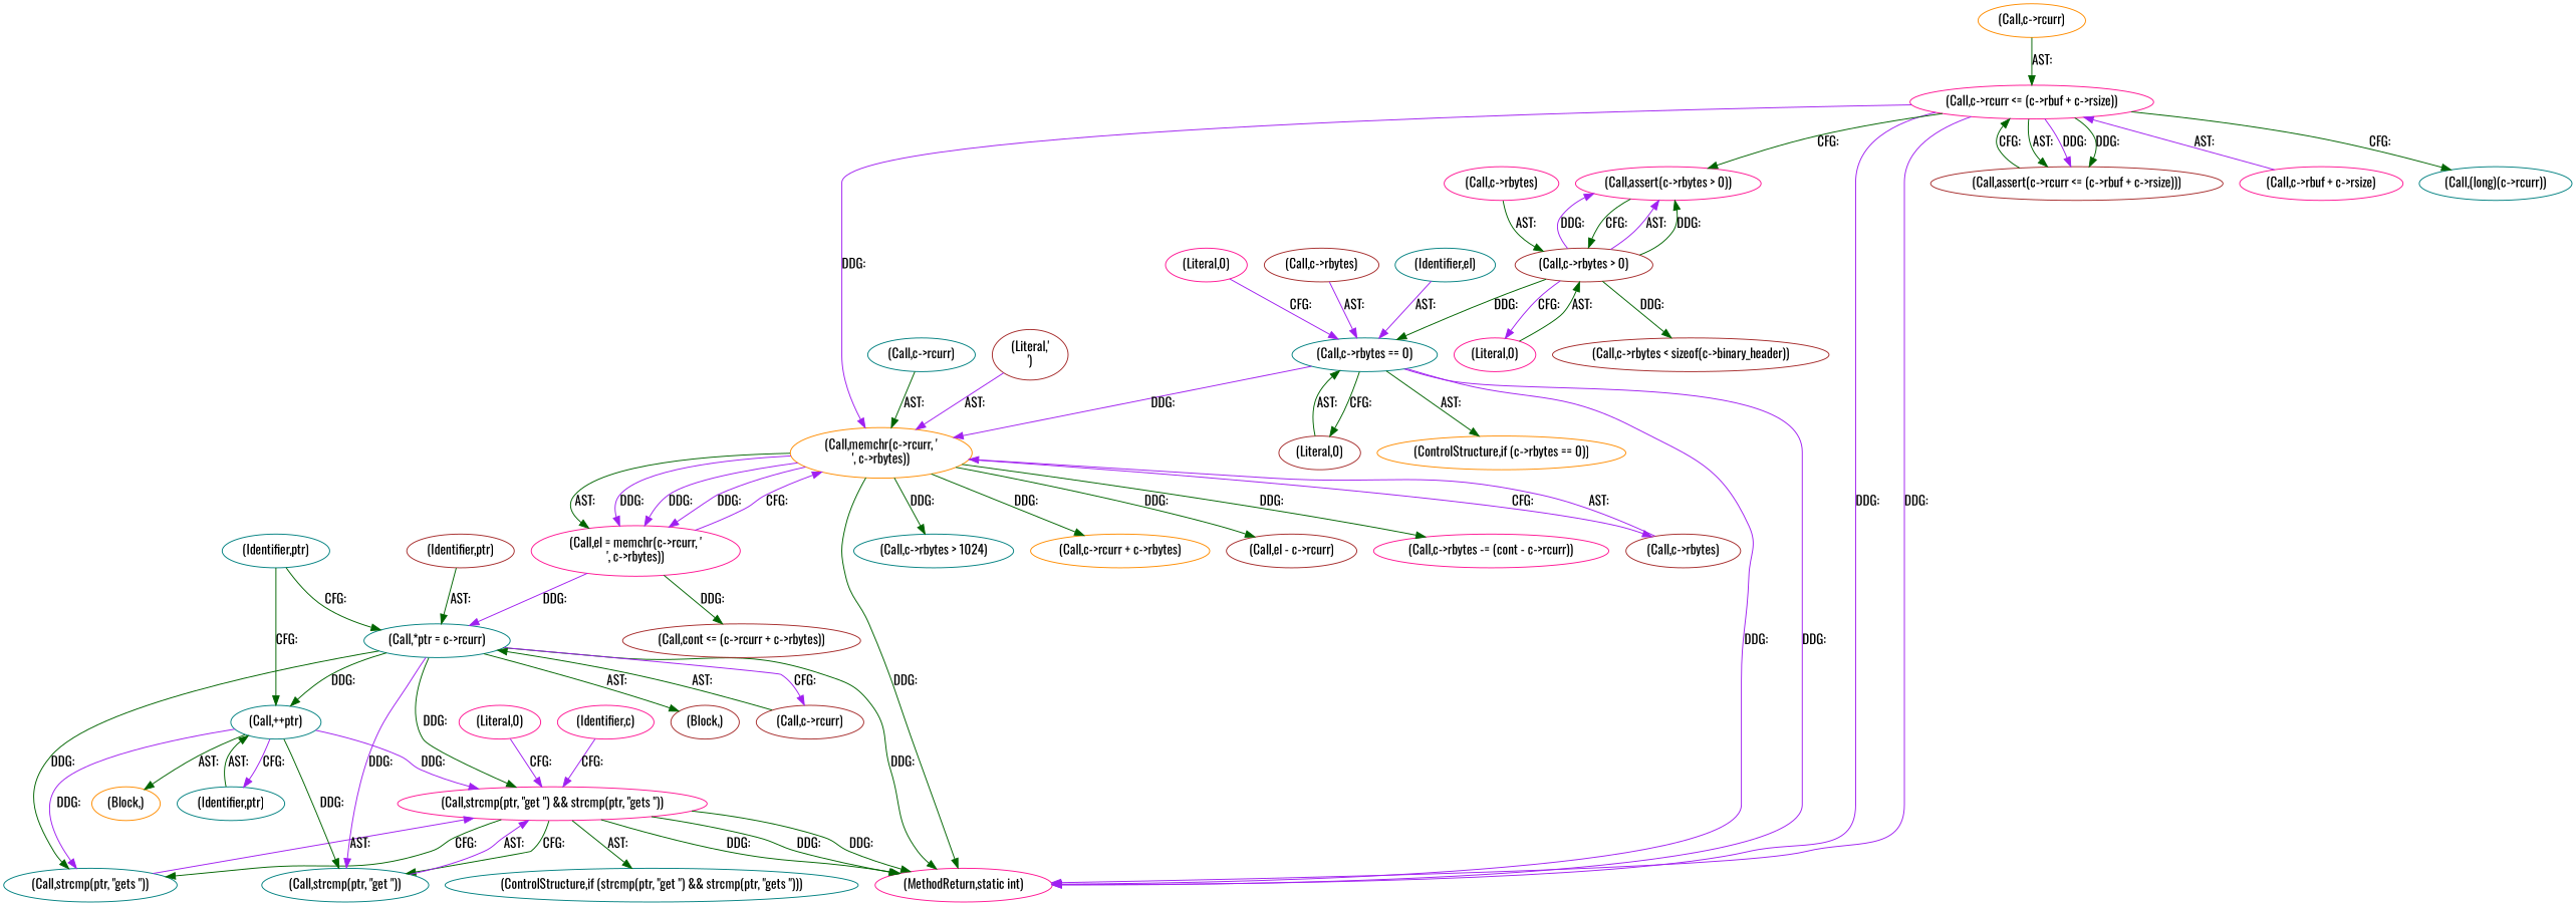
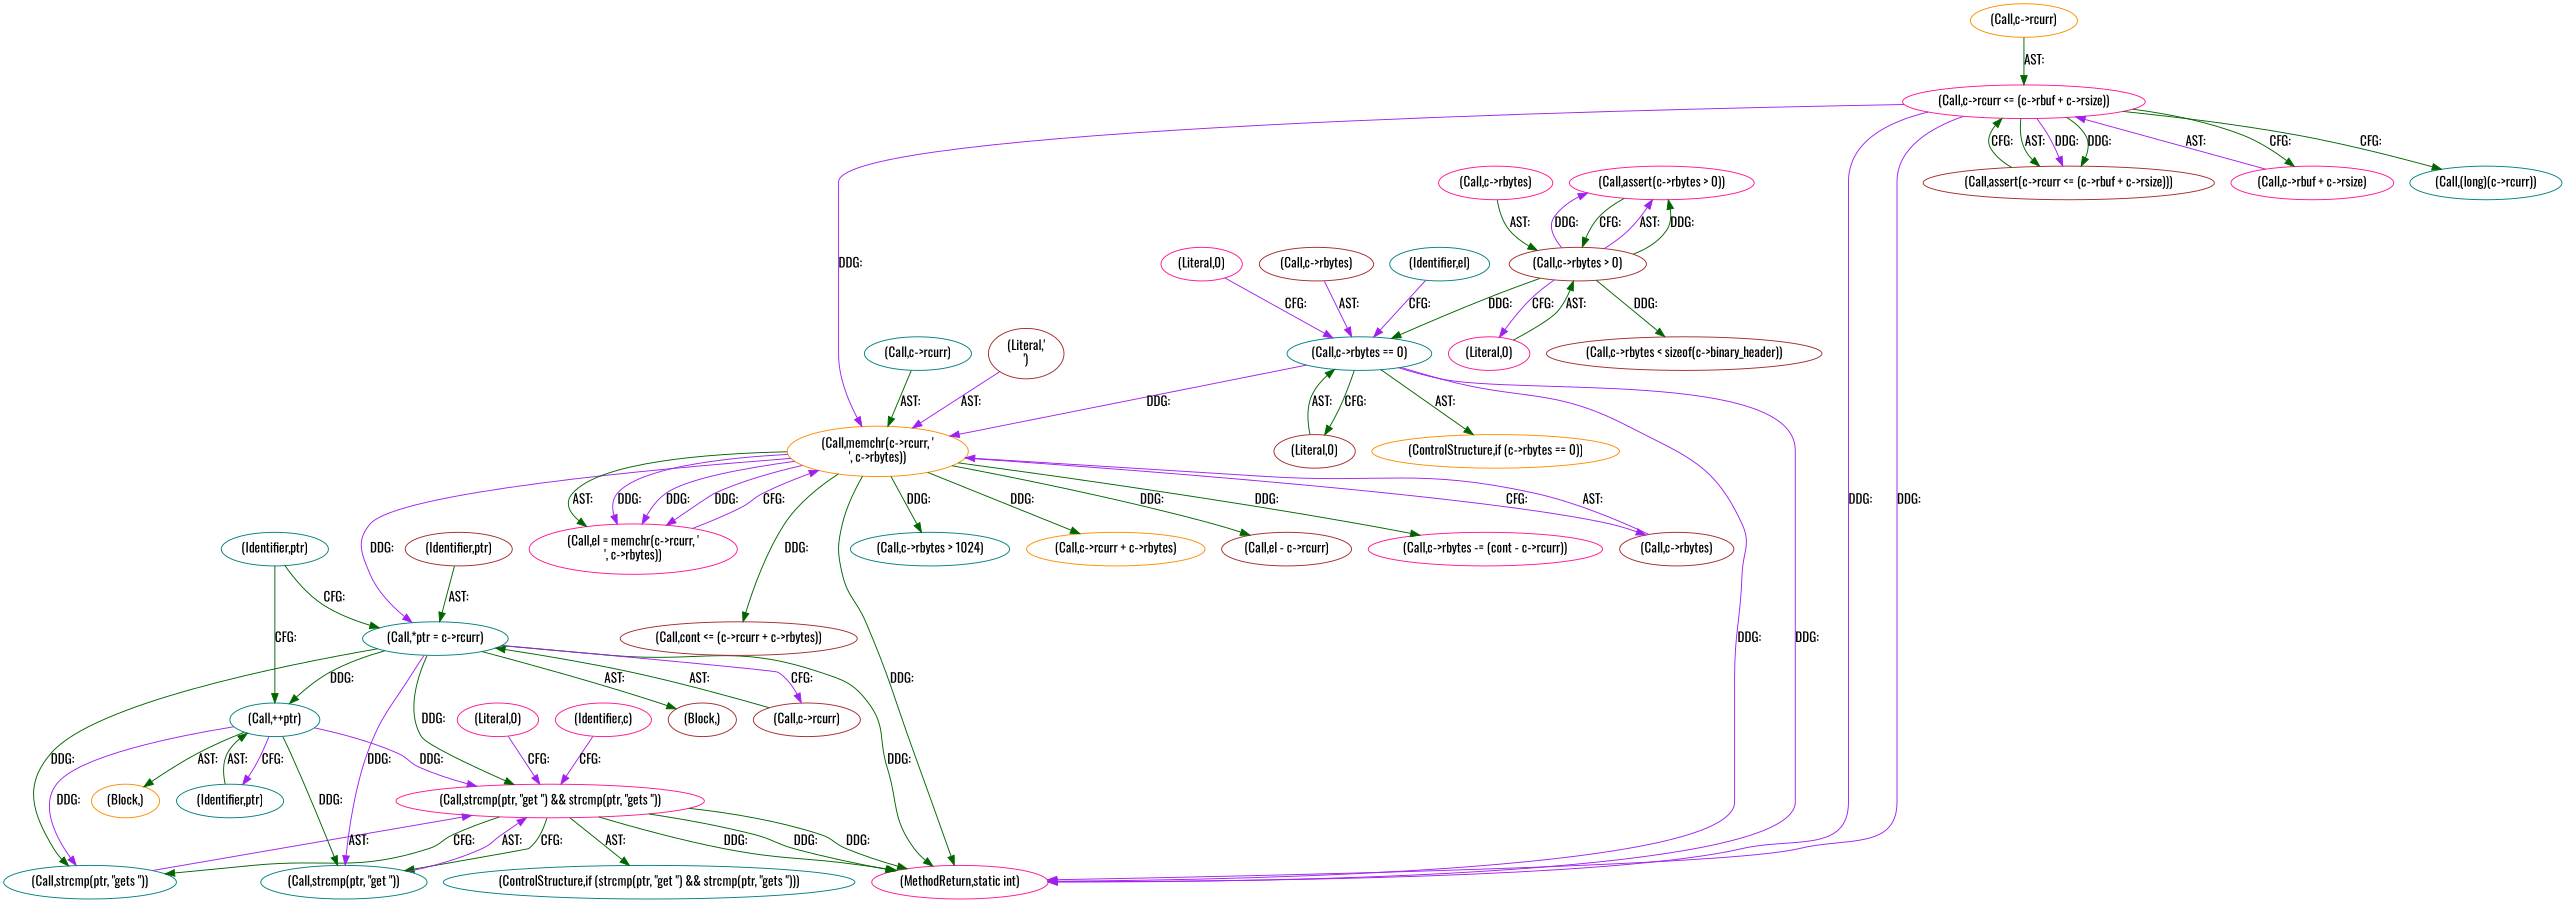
  digraph {
    fontname=Oswald
    node [color=deeppink fontname=Oswald]
    edge [color=darkgreen fontname=Oswald]
    n1 [label="(Call,strcmp(ptr, \"get \") && strcmp(ptr, \"gets \"))"]
    n2 [color=teal label="(Call,strcmp(ptr, \"get \"))"]
    n3 [label="(MethodReturn,static int)"]
    n4 [color=teal label="(Call,strcmp(ptr, \"gets \"))"]
    n5 [color=teal label="(ControlStructure,if (strcmp(ptr, \"get \") && strcmp(ptr, \"gets \")))"]
    n6 [color=teal label="(Call,++ptr)"]
    n7 [color=darkorange label="(Block,)"]
    n8 [color=teal label="(Identifier,ptr)"]
    n9 [color=teal label="(Call,*ptr = c->rcurr)"]
    n10 [color=brown label="(Block,)"]
    n11 [color=brown label="(Call,c->rcurr)"]
    n12 [color=darkorange label="(Call,memchr(c->rcurr, '\n', c->rbytes))"]
    n13 [color=brown label="(Call,cont <= (c->rcurr + c->rbytes))"]
    n14 [color=teal label="(Call,c->rbytes > 1024)"]
    n15 [label="(Call,el = memchr(c->rcurr, '\n', c->rbytes))"]
    n16 [color=darkorange label="(Call,c->rcurr + c->rbytes)"]
    n17 [color=brown label="(Call,el - c->rcurr)"]
    n18 [label="(Call,c->rbytes -= (cont - c->rcurr))"]
    n19 [color=brown label="(Call,c->rbytes)"]
    n20 [label="(Call,c->rcurr <= (c->rbuf + c->rsize))"]
    n21 [color=brown label="(Call,assert(c->rcurr <= (c->rbuf + c->rsize)))"]
    n22 [label="(Call,c->rbuf + c->rsize)"]
    n23 [color=teal label="(Call,(long)(c->rcurr))"]
    n24 [color=teal label="(Call,c->rbytes == 0)"]
    n25 [color=brown label="(Literal,0)"]
    n26 [color=darkorange label="(ControlStructure,if (c->rbytes == 0))"]
    n27 [color=brown label="(Call,c->rbytes > 0)"]
    n28 [label="(Literal,0)"]
    n29 [color=brown label="(Call,c->rbytes < sizeof(c->binary_header))"]
    n30 [label="(Call,assert(c->rbytes > 0))"]
    n31 [color=darkorange label="(Call,c->rcurr)"]
    n32 [color=brown label="(Call,c->rbytes)"]
    n33 [color=teal label="(Identifier,ptr)"]
    n34 [label="(Identifier,c)"]
    n35 [color=teal label="(Identifier,el)"]
    n36 [color=teal label="(Call,c->rcurr)"]
    n37 [label="(Call,c->rbytes)"]
    n38 [color=brown label="(Identifier,ptr)"]
    n39 [label="(Literal,0)"]
    n40 [label="(Literal,0)"]
    n41 [color=brown label="(Literal,'\n')"]
    n1 -> n2 [label="CFG: "]
    n1 -> n3 [label="DDG: "]
    n1 -> n3 [label="DDG: "]
    n1 -> n3 [label="DDG: "]
    n1 -> n4 [label="CFG: "]
    n1 -> n5 [label="AST: "]
    n2 -> n1 [color=purple label="AST: "]
    n4 -> n1 [color=purple label="AST: "]
    n6 -> n1 [color=purple label="DDG: "]
    n6 -> n2 [label="DDG: "]
    n6 -> n4 [color=purple label="DDG: "]
    n6 -> n7 [label="AST: "]
    n6 -> n8 [color=purple label="CFG: "]
    n8 -> n6 [label="AST: "]
    n9 -> n1 [label="DDG: "]
    n9 -> n2 [color=purple label="DDG: "]
    n9 -> n3 [label="DDG: "]
    n9 -> n4 [label="DDG: "]
    n9 -> n6 [label="DDG: "]
    n9 -> n10 [label="AST: "]
    n9 -> n11 [color=purple label="CFG: "]
    n11 -> n9 [label="AST: "]
    n12 -> n3 [label="DDG: "]
-   n15 -> n9 [color=purple label="DDG: "]
-   n15 -> n13 [label="DDG: "]
+   n12 -> n9 [color=purple label="DDG: "]
+   n12 -> n13 [label="DDG: "]
    n12 -> n14 [label="DDG: "]
    n12 -> n15 [label="AST: "]
    n12 -> n15 [color=purple label="DDG: "]
    n12 -> n15 [color=purple label="DDG: "]
    n12 -> n15 [color=purple label="DDG: "]
    n12 -> n16 [label="DDG: "]
    n12 -> n17 [label="DDG: "]
    n12 -> n18 [label="DDG: "]
    n12 -> n19 [color=purple label="CFG: "]
    n15 -> n12 [color=purple label="CFG: "]
    n19 -> n12 [color=purple label="AST: "]
    n20 -> n3 [color=purple label="DDG: "]
    n20 -> n3 [color=purple label="DDG: "]
    n20 -> n12 [color=purple label="DDG: "]
    n20 -> n21 [label="AST: "]
    n20 -> n21 [color=purple label="DDG: "]
    n20 -> n21 [label="DDG: "]
-   n20 -> n30 [label="CFG: "]
+   n20 -> n22 [label="CFG: "]
    n20 -> n23 [label="CFG: "]
    n21 -> n20 [label="CFG: "]
    n22 -> n20 [color=purple label="AST: "]
    n24 -> n3 [color=purple label="DDG: "]
    n24 -> n3 [color=purple label="DDG: "]
    n24 -> n12 [color=purple label="DDG: "]
    n24 -> n25 [label="CFG: "]
    n24 -> n26 [label="AST: "]
    n25 -> n24 [label="AST: "]
    n27 -> n24 [label="DDG: "]
    n27 -> n28 [color=purple label="CFG: "]
    n27 -> n29 [label="DDG: "]
    n27 -> n30 [color=purple label="AST: "]
    n27 -> n30 [label="DDG: "]
    n27 -> n30 [color=purple label="DDG: "]
    n28 -> n27 [label="AST: "]
    n30 -> n27 [label="CFG: "]
    n31 -> n20 [label="AST: "]
    n32 -> n24 [color=purple label="AST: "]
    n33 -> n6 [label="CFG: "]
    n33 -> n9 [label="CFG: "]
    n34 -> n1 [color=purple label="CFG: "]
-   n35 -> n24 [color=purple label="AST: "]
+   n35 -> n24 [color=purple label="CFG: "]
    n36 -> n12 [label="AST: "]
    n37 -> n27 [label="AST: "]
    n38 -> n9 [label="AST: "]
    n39 -> n24 [color=purple label="CFG: "]
    n40 -> n1 [color=purple label="CFG: "]
    n41 -> n12 [color=purple label="AST: "]
  }
